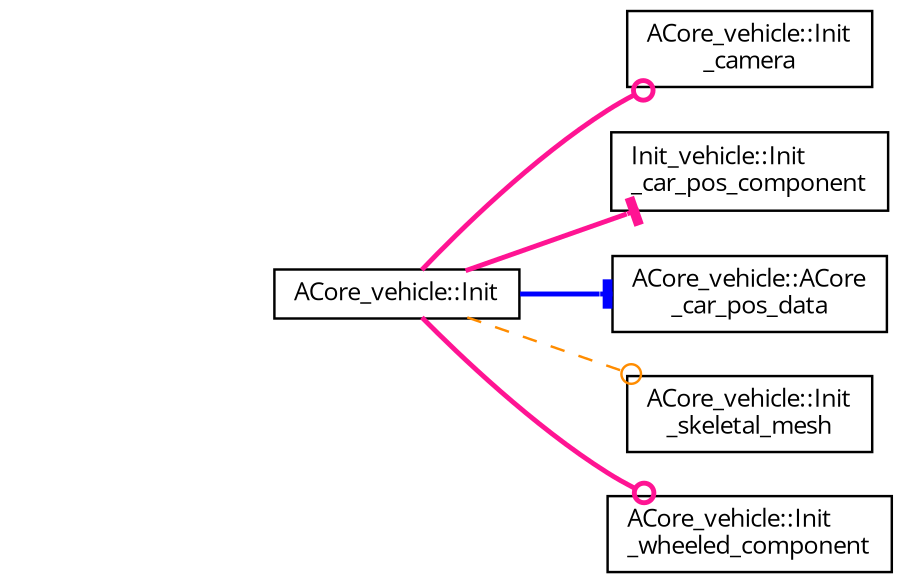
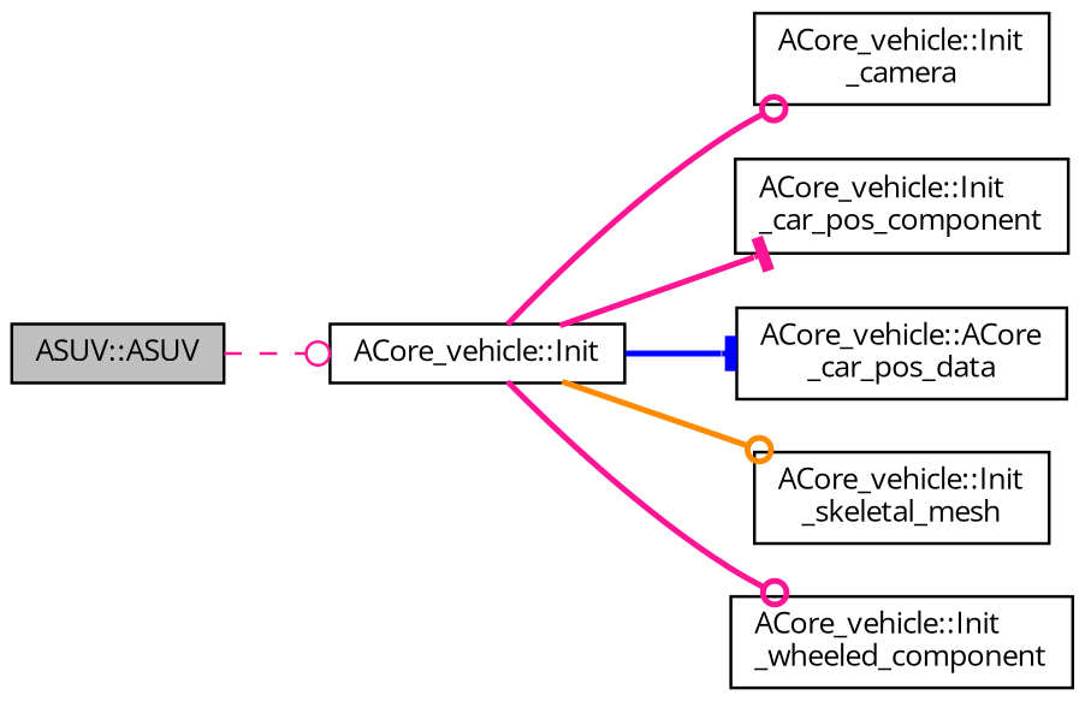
  digraph {
    fontname="Open Sans"
    rankdir=LR
    node [color=black fillcolor=white fontname="Open Sans" fontsize=10 shape=record style=filled]
    edge [arrowhead=odot color=deeppink fontname="Open Sans" fontsize=10 labelfontname=Helvetica labelfontsize=10 style=bold]
+   n1 [fillcolor=grey75 fontcolor=black height=0.2 label="ASUV::ASUV" width=0.4]
    n2 [height=0.2 label="ACore_vehicle::Init" width=0.4]
    n3 [height=0.2 label="ACore_vehicle::Init\l_camera" width=0.4]
-   n4 [height=0.2 label="Init_vehicle::Init\l_car_pos_component" width=0.4]
+   n4 [height=0.2 label="ACore_vehicle::Init\l_car_pos_component" width=0.4]
    n5 [height=0.2 label="ACore_vehicle::ACore\l_car_pos_data" width=0.4]
    n6 [height=0.2 label="ACore_vehicle::Init\l_skeletal_mesh" width=0.4]
    n7 [height=0.2 label="ACore_vehicle::Init\l_wheeled_component" width=0.4]
+   n1 -> n2 [style=dashed]
    n2 -> n3
    n2 -> n4 [arrowhead=tee]
    n2 -> n5 [arrowhead=tee color=blue]
-   n2 -> n6 [color=darkorange style=dashed]
+   n2 -> n6 [color=darkorange]
    n2 -> n7
  }
